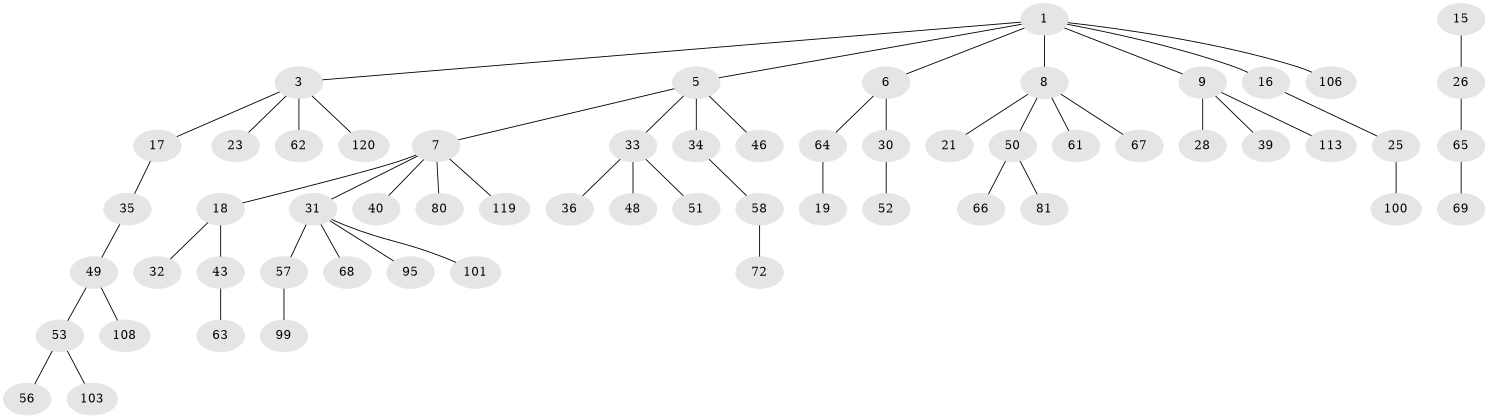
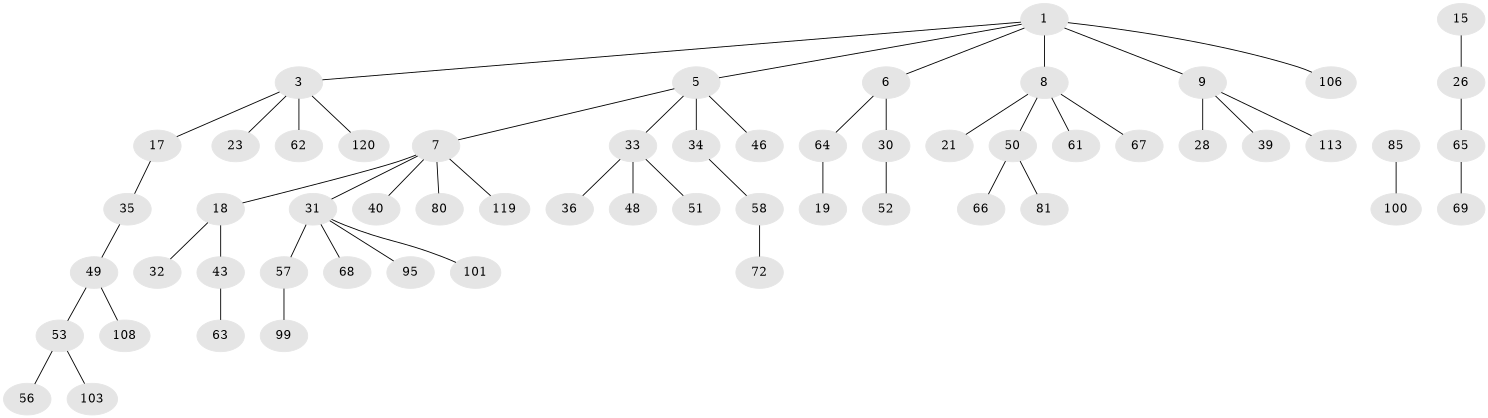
  graph {
    node [color=gray90 style=filled]
    1 [super="+2"]
    3 [super="+4+82"]
    5 [super="+11"]
    6
    8 [super="+42+55+12"]
    9 [super="+54"]
-   16
    106
    17 [super="+22+114"]
    23
    62
    120
    7 [super="+88+13+10"]
    33
    34
    46 [super="+91+109+86"]
    n17 [label=64 super="+45"]
    30 [super="+64"]
    21 [super="+77"]
    50
    61
    67 [super="+96+93"]
    28 [super="+37+38"]
    39 [super="+59"]
    113
-   25 [super="+27+115"]
+   25 [super="+27+115" label=85]
    15 [super="+20+117"]
    26 [super="+76"]
    35
    18 [super="+84"]
    31
    40 [super="+41"]
    80
    119
    36
    48 [super="+78"]
    51 [super="+85"]
    58
    19 [super="+60"]
    52
    32 [super="+111"]
    43
    57 [super="+70"]
    68
    95
    101
    66
    81
    65
    100 [super="+104"]
    49 [super="+71"]
    63 [super="+110"]
    99
    72
    53
    108
    56
    103
    69 [super="+105"]
    1 -- 3
    1 -- 5
    1 -- 6
    1 -- 8
    1 -- 9
-   1 -- 16
    1 -- 106
    3 -- 17
    3 -- 23
    3 -- 62
    3 -- 120
    5 -- 7
    5 -- 33
    5 -- 34
    5 -- 46
    6 -- n17
    6 -- 30
    8 -- 21
    8 -- 50
    8 -- 61
    8 -- 67
    9 -- 28
    9 -- 39
    9 -- 113
-   16 -- 25
    17 -- 35
    7 -- 18
    7 -- 31
    7 -- 40
    7 -- 80
    7 -- 119
    33 -- 36
    33 -- 48
    33 -- 51
    34 -- 58
    n17 -- 19
    30 -- 52
    50 -- 66
    50 -- 81
    25 -- 100
    15 -- 26
    26 -- 65
    35 -- 49
    18 -- 32
    18 -- 43
    31 -- 57
    31 -- 68
    31 -- 95
    31 -- 101
    58 -- 72
    43 -- 63
    57 -- 99
    65 -- 69
    49 -- 53
    49 -- 108
    53 -- 56
    53 -- 103
  }
